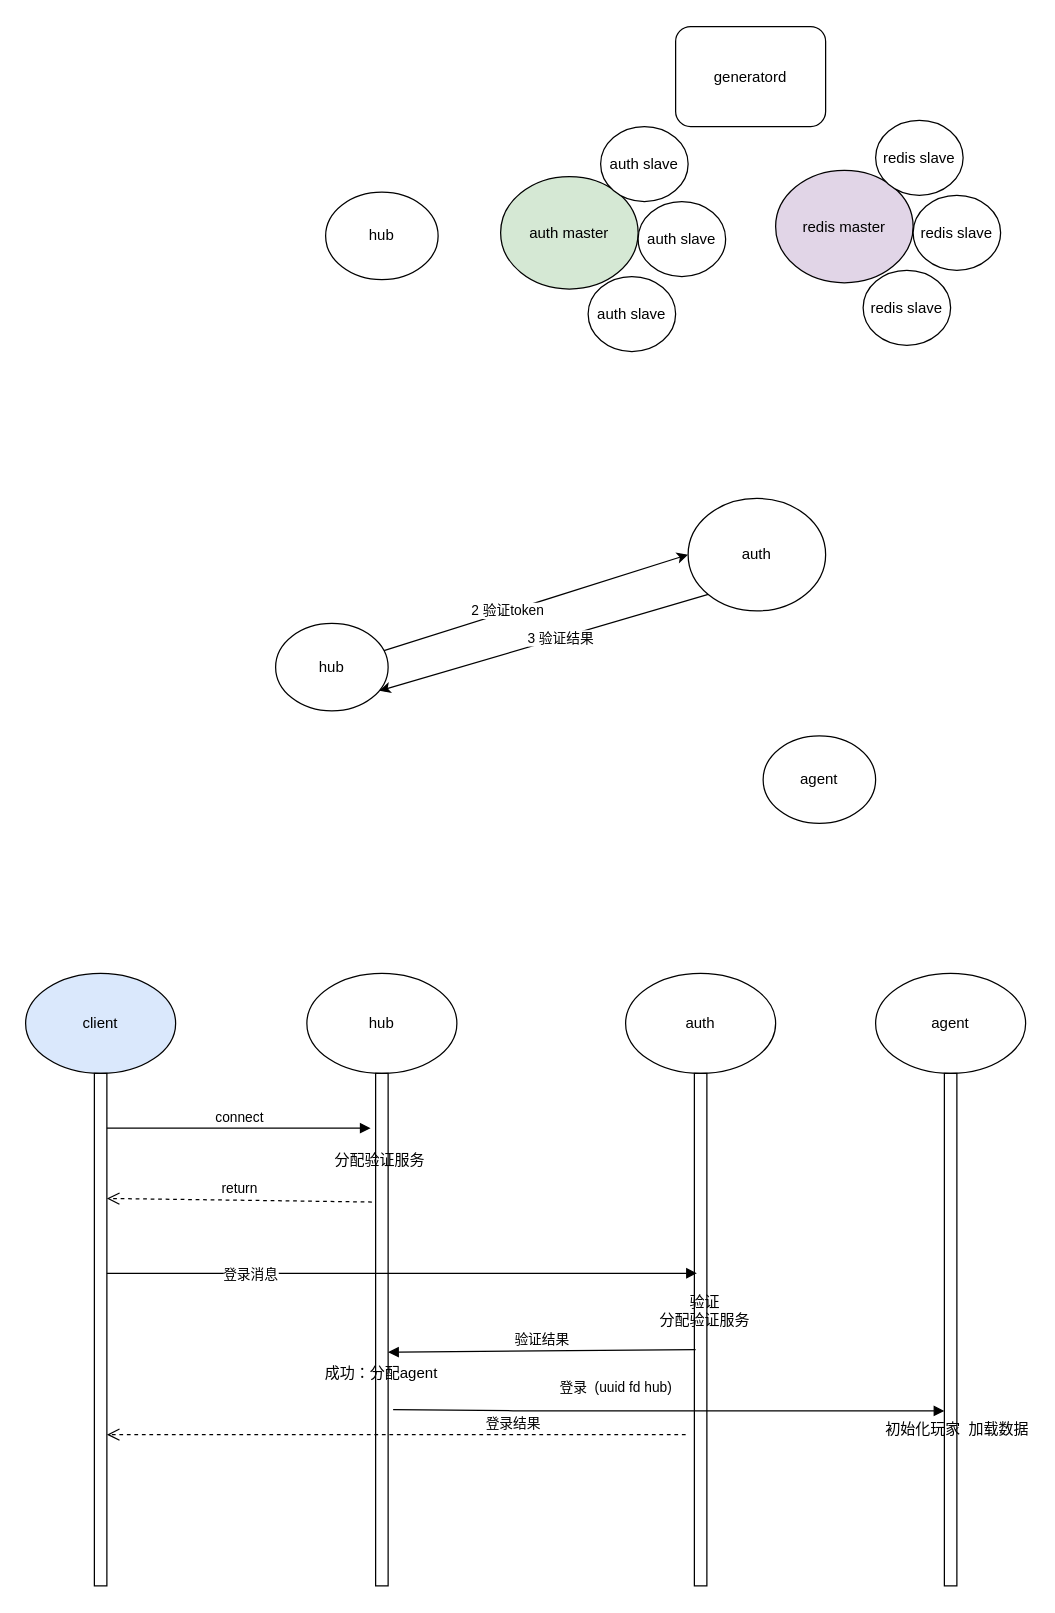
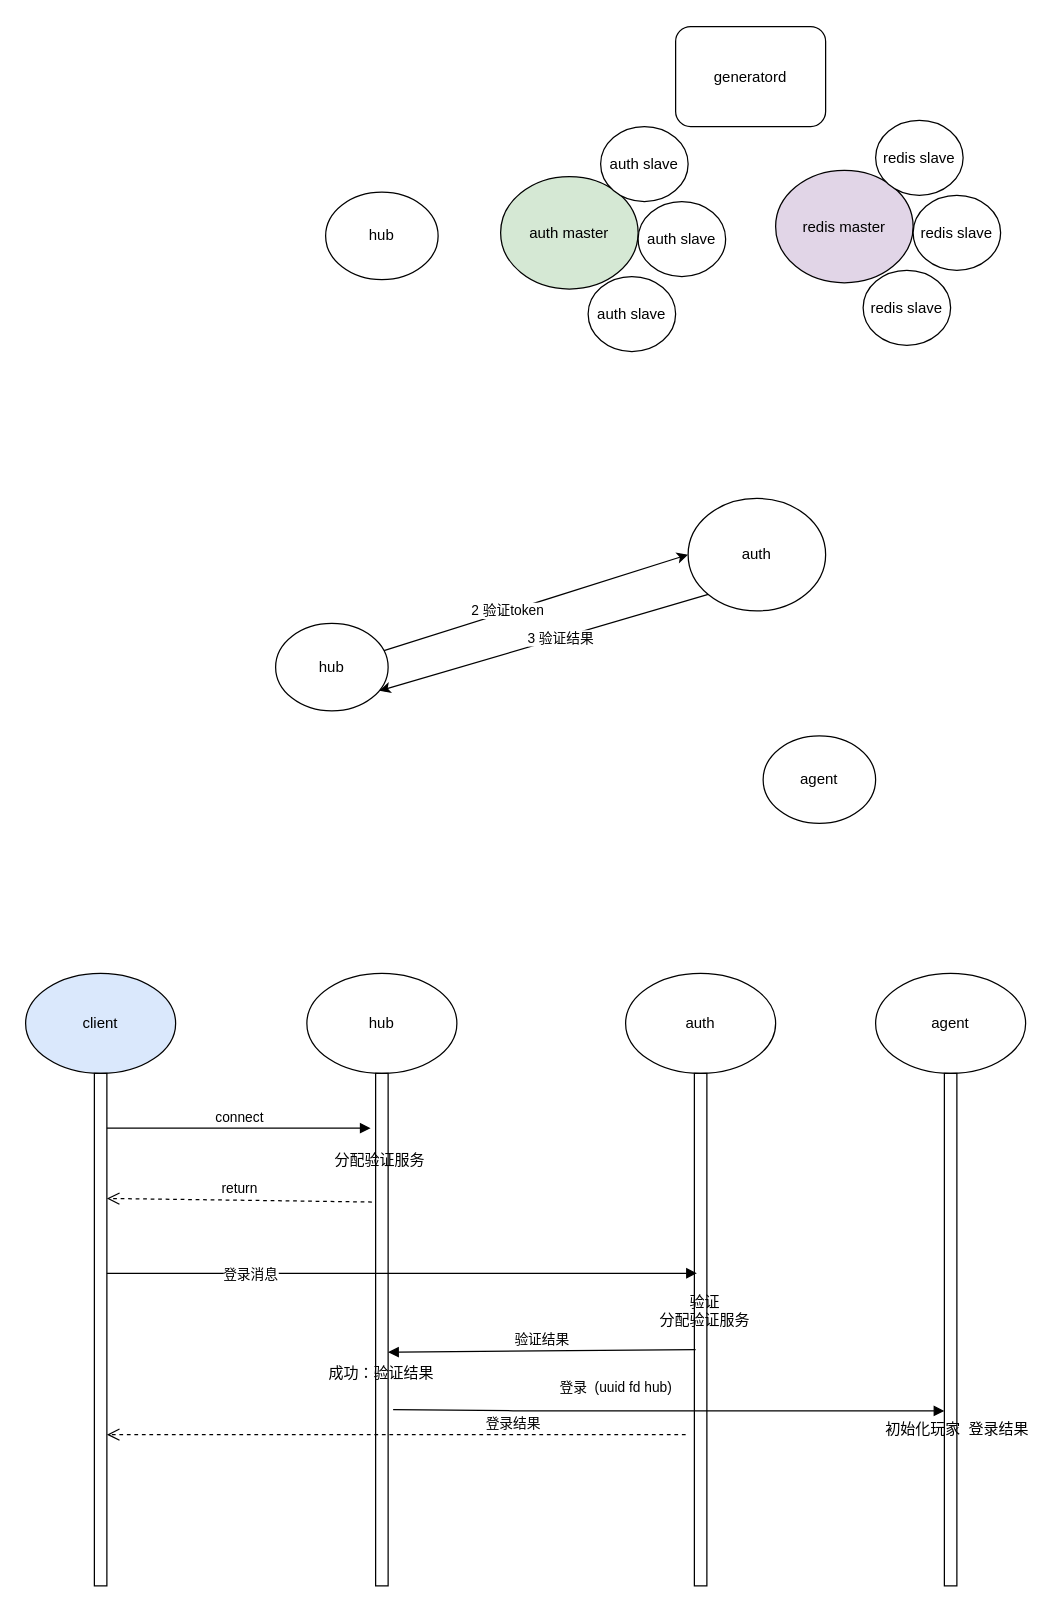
  <mxCell id="0" />
  <mxCell id="1" parent="0" />
  <mxCell id="2" value="hub" style="ellipse;whiteSpace=wrap;html=1;" parent="1" vertex="1"><mxGeometry x="260" y="153" width="90" height="70" as="geometry" /></mxCell>
  <mxCell id="3" value="auth master" style="ellipse;whiteSpace=wrap;html=1;fillColor=#d5e8d4;" parent="1" vertex="1"><mxGeometry x="400" y="140.5" width="110" height="90" as="geometry" /></mxCell>
  <mxCell id="4" value="auth slave" style="ellipse;whiteSpace=wrap;html=1;" parent="1" vertex="1"><mxGeometry x="480" y="100.5" width="70" height="60" as="geometry" /></mxCell>
  <mxCell id="5" value="auth slave" style="ellipse;whiteSpace=wrap;html=1;" parent="1" vertex="1"><mxGeometry x="510" y="160.5" width="70" height="60" as="geometry" /></mxCell>
  <mxCell id="6" value="auth slave" style="ellipse;whiteSpace=wrap;html=1;" parent="1" vertex="1"><mxGeometry x="470" y="220.5" width="70" height="60" as="geometry" /></mxCell>
  <mxCell id="7" value="generatord" style="whiteSpace=wrap;html=1;rounded=1;" parent="1" vertex="1"><mxGeometry x="540" y="20.5" width="120" height="80" as="geometry" /></mxCell>
  <mxCell id="8" value="redis master" style="ellipse;whiteSpace=wrap;html=1;fillColor=#e1d5e7;" parent="1" vertex="1"><mxGeometry x="620" y="135.5" width="110" height="90" as="geometry" /></mxCell>
  <mxCell id="9" value="redis slave" style="ellipse;whiteSpace=wrap;html=1;" parent="1" vertex="1"><mxGeometry x="700" y="95.5" width="70" height="60" as="geometry" /></mxCell>
  <mxCell id="10" value="redis slave" style="ellipse;whiteSpace=wrap;html=1;" parent="1" vertex="1"><mxGeometry x="730" y="155.5" width="70" height="60" as="geometry" /></mxCell>
  <mxCell id="11" value="redis slave" style="ellipse;whiteSpace=wrap;html=1;" parent="1" vertex="1"><mxGeometry x="690" y="215.5" width="70" height="60" as="geometry" /></mxCell>
  <mxCell id="12" value="hub" style="ellipse;whiteSpace=wrap;html=1;" vertex="1" parent="1"><mxGeometry x="220" y="498" width="90" height="70" as="geometry" /></mxCell>
  <mxCell id="13" value="auth" style="ellipse;whiteSpace=wrap;html=1;" vertex="1" parent="1"><mxGeometry x="550" y="398" width="110" height="90" as="geometry" /></mxCell>
  <mxCell id="14" value="agent" style="ellipse;whiteSpace=wrap;html=1;" vertex="1" parent="1"><mxGeometry x="610" y="588" width="90" height="70" as="geometry" /></mxCell>
  <mxCell id="15" value="" style="endArrow=classic;html=1;entryX=0;entryY=0.5;entryDx=0;entryDy=0;" edge="1" parent="1" source="12" target="13"><mxGeometry width="50" height="50" relative="1" as="geometry"><mxPoint x="320" y="508" as="sourcePoint" /><mxPoint x="370" y="458" as="targetPoint" /></mxGeometry></mxCell>
  <mxCell id="16" value="&amp;nbsp;2 验证token" style="edgeLabel;html=1;align=center;verticalAlign=middle;resizable=0;points=[];" vertex="1" connectable="0" parent="15"><mxGeometry x="-0.203" y="2" relative="1" as="geometry"><mxPoint as="offset" /></mxGeometry></mxCell>
  <mxCell id="17" value="client" style="ellipse;whiteSpace=wrap;html=1;fillColor=#dae8fc;" vertex="1" parent="1"><mxGeometry x="20" y="778" width="120" height="80" as="geometry" /></mxCell>
  <mxCell id="18" value="" style="endArrow=classic;html=1;exitX=0;exitY=1;exitDx=0;exitDy=0;entryX=0.922;entryY=0.771;entryDx=0;entryDy=0;entryPerimeter=0;" edge="1" parent="1" source="13" target="12"><mxGeometry width="50" height="50" relative="1" as="geometry"><mxPoint x="460" y="678" as="sourcePoint" /><mxPoint x="320" y="548" as="targetPoint" /></mxGeometry></mxCell>
  <mxCell id="19" value="3 验证结果" style="edgeLabel;html=1;align=center;verticalAlign=middle;resizable=0;points=[];" vertex="1" connectable="0" parent="18"><mxGeometry x="-0.094" relative="1" as="geometry"><mxPoint as="offset" /></mxGeometry></mxCell>
  <mxCell id="20" value="" style="html=1;points=[];perimeter=orthogonalPerimeter;" vertex="1" parent="1"><mxGeometry x="75" y="858" width="10" height="410" as="geometry" /></mxCell>
  <mxCell id="21" value="hub" style="ellipse;whiteSpace=wrap;html=1;" vertex="1" parent="1"><mxGeometry x="245" y="778" width="120" height="80" as="geometry" /></mxCell>
  <mxCell id="22" value="" style="html=1;points=[];perimeter=orthogonalPerimeter;" vertex="1" parent="1"><mxGeometry x="300" y="858" width="10" height="410" as="geometry" /></mxCell>
  <mxCell id="23" value="auth" style="ellipse;whiteSpace=wrap;html=1;" vertex="1" parent="1"><mxGeometry x="500" y="778" width="120" height="80" as="geometry" /></mxCell>
  <mxCell id="24" value="" style="html=1;points=[];perimeter=orthogonalPerimeter;" vertex="1" parent="1"><mxGeometry x="555" y="858" width="10" height="410" as="geometry" /></mxCell>
  <mxCell id="25" value="agent" style="ellipse;whiteSpace=wrap;html=1;" vertex="1" parent="1"><mxGeometry x="700" y="778" width="120" height="80" as="geometry" /></mxCell>
  <mxCell id="26" value="" style="html=1;points=[];perimeter=orthogonalPerimeter;" vertex="1" parent="1"><mxGeometry x="755" y="858" width="10" height="410" as="geometry" /></mxCell>
  <mxCell id="27" value="connect" style="html=1;verticalAlign=bottom;endArrow=block;entryX=-0.4;entryY=0.107;entryDx=0;entryDy=0;entryPerimeter=0;" edge="1" parent="1" source="20" target="22"><mxGeometry width="80" relative="1" as="geometry"><mxPoint x="90" y="902" as="sourcePoint" /><mxPoint x="170" y="908" as="targetPoint" /></mxGeometry></mxCell>
  <mxCell id="28" value="return" style="html=1;verticalAlign=bottom;endArrow=open;dashed=1;endSize=8;exitX=-0.3;exitY=0.251;exitDx=0;exitDy=0;exitPerimeter=0;entryX=1;entryY=0.244;entryDx=0;entryDy=0;entryPerimeter=0;" edge="1" parent="1" source="22" target="20"><mxGeometry relative="1" as="geometry"><mxPoint x="190" y="978" as="sourcePoint" /><mxPoint x="110" y="978" as="targetPoint" /></mxGeometry></mxCell>
  <mxCell id="29" value="分配验证服务" style="html=1;fillColor=none;strokeColor=none;" vertex="1" parent="1"><mxGeometry x="245" y="908" width="115" height="40" as="geometry" /></mxCell>
  <mxCell id="30" value="登录消息" style="html=1;verticalAlign=bottom;endArrow=block;entryX=0.2;entryY=0.39;entryDx=0;entryDy=0;entryPerimeter=0;" edge="1" parent="1" target="24"><mxGeometry x="-0.513" y="-10" width="80" relative="1" as="geometry"><mxPoint x="85" y="1018" as="sourcePoint" /><mxPoint x="296" y="1018" as="targetPoint" /><mxPoint as="offset" /></mxGeometry></mxCell>
  <mxCell id="31" value="验证&lt;br&gt;分配验证服务" style="html=1;fillColor=none;strokeColor=none;" vertex="1" parent="1"><mxGeometry x="505" y="1028" width="115" height="40" as="geometry" /></mxCell>
  <mxCell id="32" value="验证结果" style="html=1;verticalAlign=bottom;endArrow=block;exitX=0.1;exitY=0.539;exitDx=0;exitDy=0;entryX=1;entryY=0.544;entryDx=0;entryDy=0;entryPerimeter=0;exitPerimeter=0;" edge="1" parent="1" source="24" target="22"><mxGeometry width="80" relative="1" as="geometry"><mxPoint x="200" y="1208" as="sourcePoint" /><mxPoint x="280" y="1208" as="targetPoint" /></mxGeometry></mxCell>
  <mxCell id="33" value="登录结果" style="html=1;verticalAlign=bottom;endArrow=open;dashed=1;endSize=8;" edge="1" parent="1"><mxGeometry x="-0.404" relative="1" as="geometry"><mxPoint x="548" y="1147" as="sourcePoint" /><mxPoint x="85" y="1147" as="targetPoint" /><Array as="points" /><mxPoint as="offset" /></mxGeometry></mxCell>
- <mxCell id="34" value="成功：分配agent&amp;nbsp;" style="html=1;fillColor=none;strokeColor=none;" vertex="1" parent="1"><mxGeometry x="231.25" y="1088" width="148.75" height="20" as="geometry" /></mxCell>
+ <mxCell id="34" value="成功：验证结果&amp;nbsp;" style="html=1;fillColor=none;strokeColor=none;" vertex="1" parent="1"><mxGeometry x="231.25" y="1088" width="148.75" height="20" as="geometry" /></mxCell>
  <mxCell id="35" value="登录&amp;nbsp; (uuid fd hub)" style="html=1;verticalAlign=bottom;endArrow=block;exitX=1.4;exitY=0.656;exitDx=0;exitDy=0;exitPerimeter=0;" edge="1" parent="1" source="22" target="26"><mxGeometry x="-0.191" y="10" width="80" relative="1" as="geometry"><mxPoint x="310" y="1148" as="sourcePoint" /><mxPoint x="750" y="1148" as="targetPoint" /><Array as="points"><mxPoint x="420" y="1128" /></Array><mxPoint as="offset" /></mxGeometry></mxCell>
- <mxCell id="36" value="初始化玩家&amp;nbsp; 加载数据" style="html=1;fillColor=none;strokeColor=none;" vertex="1" parent="1"><mxGeometry x="708.75" y="1128" width="112.5" height="30" as="geometry" /></mxCell>
+ <mxCell id="36" value="初始化玩家&amp;nbsp; 登录结果" style="html=1;fillColor=none;strokeColor=none;" vertex="1" parent="1"><mxGeometry x="708.75" y="1128" width="112.5" height="30" as="geometry" /></mxCell>
